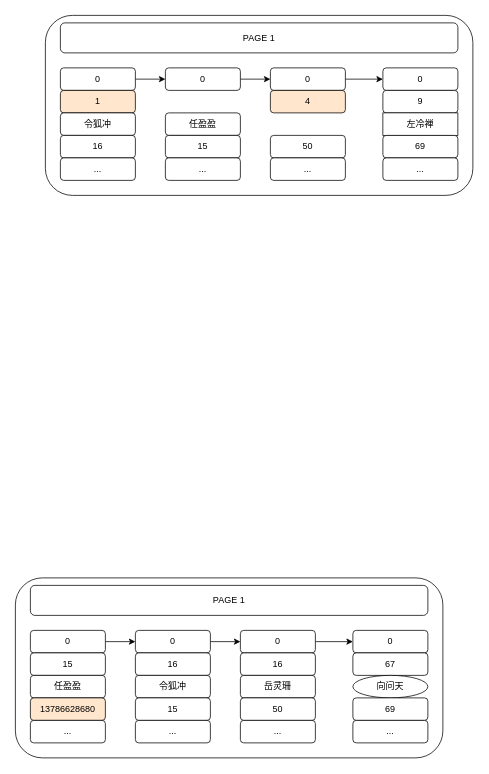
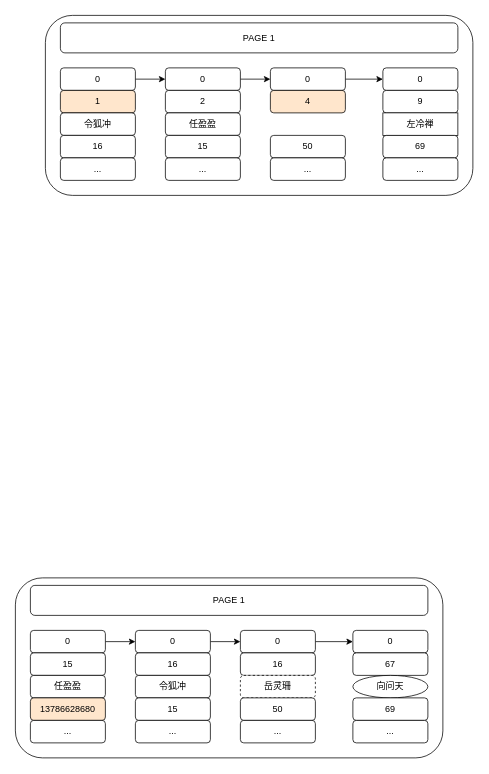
  <mxCell id="0" />
  <mxCell id="1" parent="0" />
  <mxCell id="2" value="" style="rounded=1;whiteSpace=wrap;html=1;fillColor=#FFFFFF;" vertex="1" parent="1"><mxGeometry x="60" y="20" width="570" height="240" as="geometry" /></mxCell>
  <mxCell id="3" style="edgeStyle=none;rounded=0;orthogonalLoop=1;jettySize=auto;html=1;exitX=1;exitY=0.5;exitDx=0;exitDy=0;entryX=0;entryY=0.5;entryDx=0;entryDy=0;" edge="1" parent="1" source="4" target="10"><mxGeometry relative="1" as="geometry" /></mxCell>
  <mxCell id="4" value="0" style="rounded=1;whiteSpace=wrap;html=1;fillColor=#FFFFFF;" vertex="1" parent="1"><mxGeometry x="80" y="90" width="100" height="30" as="geometry" /></mxCell>
  <mxCell id="5" value="1" style="rounded=1;whiteSpace=wrap;html=1;fillColor=#ffe6cc;" vertex="1" parent="1"><mxGeometry x="80" y="120" width="100" height="30" as="geometry" /></mxCell>
  <mxCell id="6" value="令狐冲" style="rounded=1;whiteSpace=wrap;html=1;fillColor=#FFFFFF;" vertex="1" parent="1"><mxGeometry x="80" y="150" width="100" height="30" as="geometry" /></mxCell>
  <mxCell id="7" value="16" style="rounded=1;whiteSpace=wrap;html=1;fillColor=#FFFFFF;" vertex="1" parent="1"><mxGeometry x="80" y="180" width="100" height="30" as="geometry" /></mxCell>
  <mxCell id="8" value="..." style="rounded=1;whiteSpace=wrap;html=1;fillColor=#FFFFFF;" vertex="1" parent="1"><mxGeometry x="80" y="210" width="100" height="30" as="geometry" /></mxCell>
  <mxCell id="9" style="edgeStyle=none;rounded=0;orthogonalLoop=1;jettySize=auto;html=1;exitX=1;exitY=0.5;exitDx=0;exitDy=0;" edge="1" parent="1" source="10" target="16"><mxGeometry relative="1" as="geometry" /></mxCell>
  <mxCell id="10" value="0" style="rounded=1;whiteSpace=wrap;html=1;fillColor=#FFFFFF;" vertex="1" parent="1"><mxGeometry x="220" y="90" width="100" height="30" as="geometry" /></mxCell>
+ <mxCell id="11" value="2" style="rounded=1;whiteSpace=wrap;html=1;fillColor=#FFFFFF;" vertex="1" parent="1"><mxGeometry x="220" y="120" width="100" height="30" as="geometry" /></mxCell>
  <mxCell id="12" value="任盈盈" style="rounded=1;whiteSpace=wrap;html=1;fillColor=#FFFFFF;" vertex="1" parent="1"><mxGeometry x="220" y="150" width="100" height="30" as="geometry" /></mxCell>
  <mxCell id="13" value="15" style="rounded=1;whiteSpace=wrap;html=1;fillColor=#FFFFFF;" vertex="1" parent="1"><mxGeometry x="220" y="180" width="100" height="30" as="geometry" /></mxCell>
  <mxCell id="14" value="..." style="rounded=1;whiteSpace=wrap;html=1;fillColor=#FFFFFF;" vertex="1" parent="1"><mxGeometry x="220" y="210" width="100" height="30" as="geometry" /></mxCell>
  <mxCell id="15" style="edgeStyle=none;rounded=0;orthogonalLoop=1;jettySize=auto;html=1;exitX=1;exitY=0.5;exitDx=0;exitDy=0;entryX=0;entryY=0.5;entryDx=0;entryDy=0;" edge="1" parent="1" source="16" target="20"><mxGeometry relative="1" as="geometry" /></mxCell>
  <mxCell id="16" value="0" style="rounded=1;whiteSpace=wrap;html=1;fillColor=#FFFFFF;" vertex="1" parent="1"><mxGeometry x="360" y="90" width="100" height="30" as="geometry" /></mxCell>
  <mxCell id="17" value="4" style="rounded=1;whiteSpace=wrap;html=1;fillColor=#ffe6cc;" vertex="1" parent="1"><mxGeometry x="360" y="120" width="100" height="30" as="geometry" /></mxCell>
  <mxCell id="18" value="50" style="rounded=1;whiteSpace=wrap;html=1;fillColor=#FFFFFF;" vertex="1" parent="1"><mxGeometry x="360" y="180" width="100" height="30" as="geometry" /></mxCell>
  <mxCell id="19" value="..." style="rounded=1;whiteSpace=wrap;html=1;fillColor=#FFFFFF;" vertex="1" parent="1"><mxGeometry x="360" y="210" width="100" height="30" as="geometry" /></mxCell>
  <mxCell id="20" value="0" style="rounded=1;whiteSpace=wrap;html=1;fillColor=#FFFFFF;" vertex="1" parent="1"><mxGeometry x="510" y="90" width="100" height="30" as="geometry" /></mxCell>
  <mxCell id="21" value="9" style="rounded=1;whiteSpace=wrap;html=1;fillColor=#FFFFFF;" vertex="1" parent="1"><mxGeometry x="510" y="120" width="100" height="30" as="geometry" /></mxCell>
  <mxCell id="22" value="左冷禅" style="whiteSpace=wrap;html=1;fillColor=#FFFFFF;rounded=0;" vertex="1" parent="1"><mxGeometry x="510" y="150" width="100" height="30" as="geometry" /></mxCell>
  <mxCell id="23" value="69" style="rounded=1;whiteSpace=wrap;html=1;fillColor=#FFFFFF;" vertex="1" parent="1"><mxGeometry x="510" y="180" width="100" height="30" as="geometry" /></mxCell>
  <mxCell id="24" value="..." style="rounded=1;whiteSpace=wrap;html=1;fillColor=#FFFFFF;" vertex="1" parent="1"><mxGeometry x="510" y="210" width="100" height="30" as="geometry" /></mxCell>
  <mxCell id="25" value="PAGE 1" style="rounded=1;whiteSpace=wrap;html=1;fillColor=#FFFFFF;" vertex="1" parent="1"><mxGeometry x="80" y="30" width="530" height="40" as="geometry" /></mxCell>
  <mxCell id="26" value="" style="rounded=1;whiteSpace=wrap;html=1;fillColor=#FFFFFF;" vertex="1" parent="1"><mxGeometry x="20" y="770" width="570" height="240" as="geometry" /></mxCell>
  <mxCell id="27" style="edgeStyle=none;rounded=0;orthogonalLoop=1;jettySize=auto;html=1;exitX=1;exitY=0.5;exitDx=0;exitDy=0;entryX=0;entryY=0.5;entryDx=0;entryDy=0;" edge="1" parent="1" source="28" target="34"><mxGeometry relative="1" as="geometry" /></mxCell>
  <mxCell id="28" value="0" style="rounded=1;whiteSpace=wrap;html=1;fillColor=#FFFFFF;" vertex="1" parent="1"><mxGeometry x="40" y="840" width="100" height="30" as="geometry" /></mxCell>
  <mxCell id="29" value="15" style="rounded=1;whiteSpace=wrap;html=1;fillColor=#FFFFFF;" vertex="1" parent="1"><mxGeometry x="40" y="870" width="100" height="30" as="geometry" /></mxCell>
  <mxCell id="30" value="任盈盈" style="rounded=1;whiteSpace=wrap;html=1;fillColor=#FFFFFF;" vertex="1" parent="1"><mxGeometry x="40" y="900" width="100" height="30" as="geometry" /></mxCell>
  <mxCell id="31" value="13786628680" style="rounded=1;whiteSpace=wrap;html=1;fillColor=#ffe6cc;" vertex="1" parent="1"><mxGeometry x="40" y="930" width="100" height="30" as="geometry" /></mxCell>
  <mxCell id="32" value="..." style="rounded=1;whiteSpace=wrap;html=1;fillColor=#FFFFFF;" vertex="1" parent="1"><mxGeometry x="40" y="960" width="100" height="30" as="geometry" /></mxCell>
  <mxCell id="33" style="edgeStyle=none;rounded=0;orthogonalLoop=1;jettySize=auto;html=1;exitX=1;exitY=0.5;exitDx=0;exitDy=0;" edge="1" parent="1" source="34" target="40"><mxGeometry relative="1" as="geometry" /></mxCell>
  <mxCell id="34" value="0" style="rounded=1;whiteSpace=wrap;html=1;fillColor=#FFFFFF;" vertex="1" parent="1"><mxGeometry x="180" y="840" width="100" height="30" as="geometry" /></mxCell>
  <mxCell id="35" value="16" style="rounded=1;whiteSpace=wrap;html=1;fillColor=#FFFFFF;" vertex="1" parent="1"><mxGeometry x="180" y="870" width="100" height="30" as="geometry" /></mxCell>
  <mxCell id="36" value="令狐冲" style="rounded=1;whiteSpace=wrap;html=1;fillColor=#FFFFFF;" vertex="1" parent="1"><mxGeometry x="180" y="900" width="100" height="30" as="geometry" /></mxCell>
  <mxCell id="37" value="15" style="rounded=1;whiteSpace=wrap;html=1;fillColor=#FFFFFF;" vertex="1" parent="1"><mxGeometry x="180" y="930" width="100" height="30" as="geometry" /></mxCell>
  <mxCell id="38" value="..." style="rounded=1;whiteSpace=wrap;html=1;fillColor=#FFFFFF;" vertex="1" parent="1"><mxGeometry x="180" y="960" width="100" height="30" as="geometry" /></mxCell>
  <mxCell id="39" style="edgeStyle=none;rounded=0;orthogonalLoop=1;jettySize=auto;html=1;exitX=1;exitY=0.5;exitDx=0;exitDy=0;entryX=0;entryY=0.5;entryDx=0;entryDy=0;" edge="1" parent="1" source="40" target="45"><mxGeometry relative="1" as="geometry" /></mxCell>
  <mxCell id="40" value="0" style="rounded=1;whiteSpace=wrap;html=1;fillColor=#FFFFFF;" vertex="1" parent="1"><mxGeometry x="320" y="840" width="100" height="30" as="geometry" /></mxCell>
  <mxCell id="41" value="16" style="rounded=1;whiteSpace=wrap;html=1;fillColor=#FFFFFF;" vertex="1" parent="1"><mxGeometry x="320" y="870" width="100" height="30" as="geometry" /></mxCell>
- <mxCell id="42" value="岳灵珊" style="rounded=1;whiteSpace=wrap;html=1;fillColor=#FFFFFF;" vertex="1" parent="1"><mxGeometry x="320" y="900" width="100" height="30" as="geometry" /></mxCell>
+ <mxCell id="42" value="岳灵珊" style="rounded=1;whiteSpace=wrap;html=1;fillColor=#FFFFFF;dashed=1;" vertex="1" parent="1"><mxGeometry x="320" y="900" width="100" height="30" as="geometry" /></mxCell>
  <mxCell id="43" value="50" style="rounded=1;whiteSpace=wrap;html=1;fillColor=#FFFFFF;" vertex="1" parent="1"><mxGeometry x="320" y="930" width="100" height="30" as="geometry" /></mxCell>
  <mxCell id="44" value="..." style="rounded=1;whiteSpace=wrap;html=1;fillColor=#FFFFFF;" vertex="1" parent="1"><mxGeometry x="320" y="960" width="100" height="30" as="geometry" /></mxCell>
  <mxCell id="45" value="0" style="rounded=1;whiteSpace=wrap;html=1;fillColor=#FFFFFF;" vertex="1" parent="1"><mxGeometry x="470" y="840" width="100" height="30" as="geometry" /></mxCell>
  <mxCell id="46" value="67" style="rounded=1;whiteSpace=wrap;html=1;fillColor=#FFFFFF;" vertex="1" parent="1"><mxGeometry x="470" y="870" width="100" height="30" as="geometry" /></mxCell>
  <mxCell id="47" value="向问天" style="ellipse;whiteSpace=wrap;html=1;fillColor=#FFFFFF;" vertex="1" parent="1"><mxGeometry x="470" y="900" width="100" height="30" as="geometry" /></mxCell>
  <mxCell id="48" value="69" style="rounded=1;whiteSpace=wrap;html=1;fillColor=#FFFFFF;" vertex="1" parent="1"><mxGeometry x="470" y="930" width="100" height="30" as="geometry" /></mxCell>
  <mxCell id="49" value="..." style="rounded=1;whiteSpace=wrap;html=1;fillColor=#FFFFFF;" vertex="1" parent="1"><mxGeometry x="470" y="960" width="100" height="30" as="geometry" /></mxCell>
  <mxCell id="50" value="PAGE 1" style="rounded=1;whiteSpace=wrap;html=1;fillColor=#FFFFFF;" vertex="1" parent="1"><mxGeometry x="40" y="780" width="530" height="40" as="geometry" /></mxCell>
